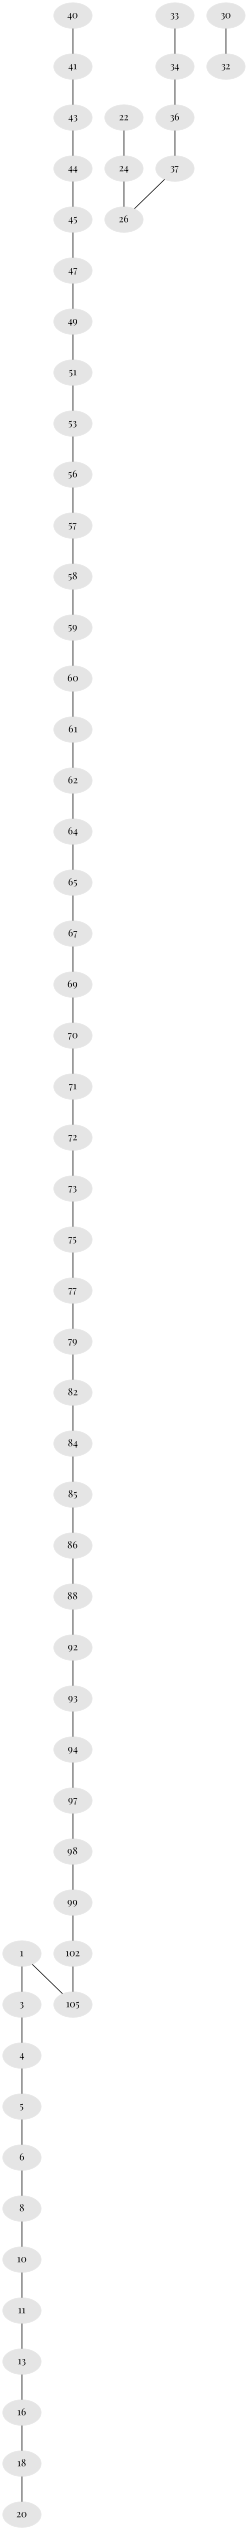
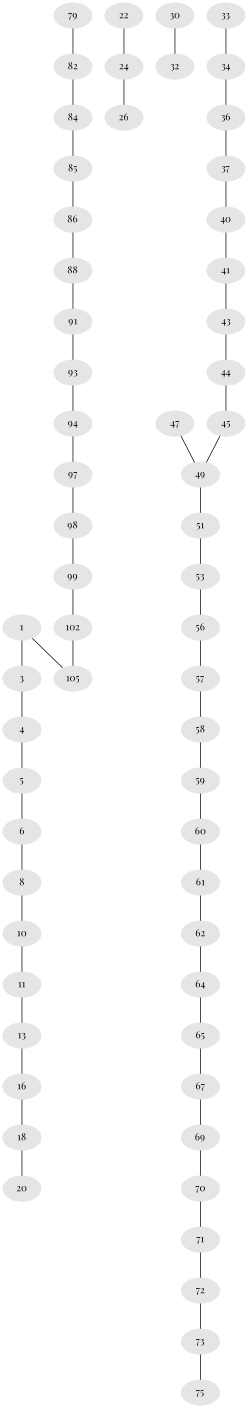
  graph {
    fontname="Playfair Display"
    node [color=gray90 fontname="Playfair Display" style=filled]
    edge [fontname="Playfair Display"]
    1 [super="+2"]
    3
    105 [super="+106"]
    4
    5
    6 [super="+7"]
    8 [super="+9"]
    10
    11 [super="+12"]
    13 [super="+14"]
    16 [super="+17"]
    18 [super="+19"]
    20
    22 [super="+23"]
    24 [super="+25"]
    26 [super="+27"]
    30 [super="+31"]
    32
    34 [super="+35"]
    33
    36
    37 [super="+38"]
    40
    41 [super="+42"]
    43
    44
    45 [super="+46"]
    47 [super="+48"]
    49 [super="+50"]
    51 [super="+52"]
    53 [super="+54"]
    56
    57
    58
    59
    60
    61
    62 [super="+63"]
    64
    65 [super="+66"]
    67 [super="+68"]
    69
    70
    71
    72
    73 [super="+74"]
    75 [super="+76"]
-   77 [super="+78"]
    79 [super="+80"]
    82 [super="+83"]
    84
    85
    86 [super="+87"]
    88 [super="+89"]
-   91 [super="+92" label=92]
+   91 [super="+92"]
    93
    94 [super="+95"]
    97
    98
    99 [super="+100"]
    102 [super="+103"]
    1 -- 3
    1 -- 105
    3 -- 4
    4 -- 5
    5 -- 6
    6 -- 8
    8 -- 10
    10 -- 11
    11 -- 13
    13 -- 16
    16 -- 18
    18 -- 20
    22 -- 24
    24 -- 26
    30 -- 32
    34 -- 36
    33 -- 34
    36 -- 37
-   37 -- 26
+   37 -- 40
    40 -- 41
    41 -- 43
    43 -- 44
    44 -- 45
-   45 -- 47
+   45 -- 49
    47 -- 49
    49 -- 51
    51 -- 53
    53 -- 56
    56 -- 57
    57 -- 58
    58 -- 59
    59 -- 60
    60 -- 61
    61 -- 62
    62 -- 64
    64 -- 65
    65 -- 67
    67 -- 69
    69 -- 70
    70 -- 71
    71 -- 72
    72 -- 73
    73 -- 75
-   75 -- 77
-   77 -- 79
    79 -- 82
    82 -- 84
    84 -- 85
    85 -- 86
    86 -- 88
    88 -- 91
    91 -- 93
    93 -- 94
    94 -- 97
    97 -- 98
    98 -- 99
    99 -- 102
    102 -- 105
  }
